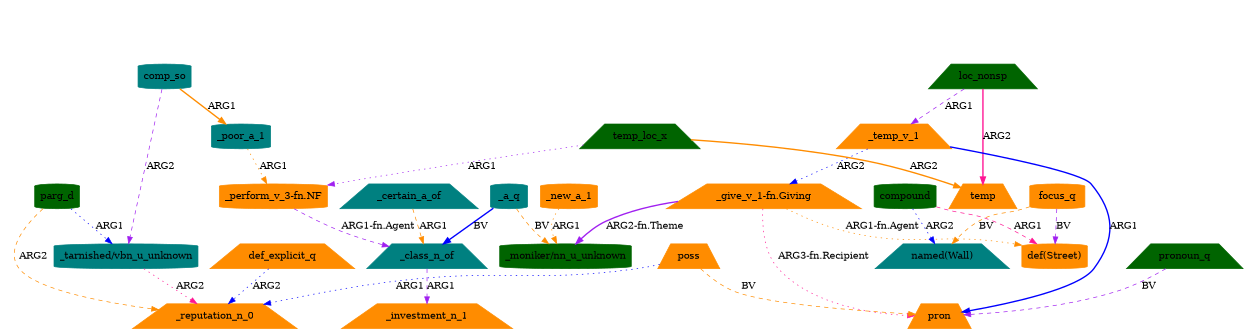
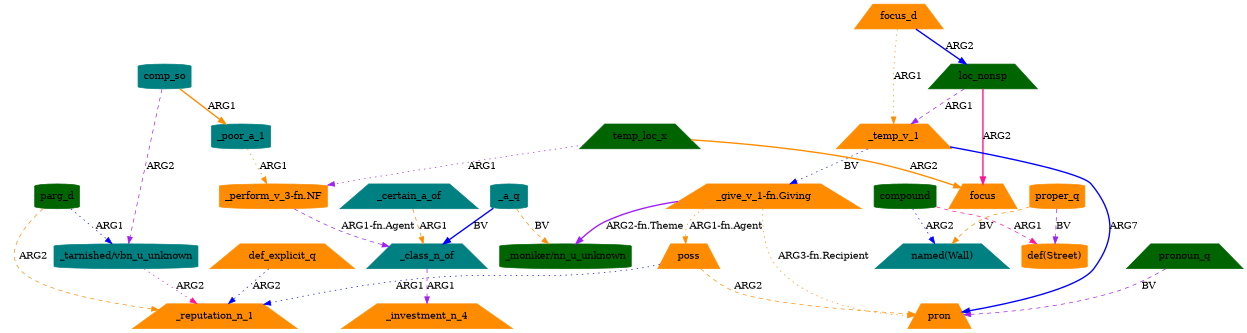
  digraph {
    node [color=darkorange shape=trapezium style=filled]
    edge [color=darkorange style=dashed]
    loc_nonsp [color=darkgreen]
+   focus_d
    n3 [label=_temp_v_1]
-   temp
+   temp [label=focus]
    "_give_v_1-fn.Giving"
    pron
    "_moniker/nn_u_unknown" [color=darkgreen shape=cylinder]
    n8 [label="def(Street)" shape=cylinder]
    "_tarnished/vbn_u_unknown" [color=teal shape=cylinder]
-   _reputation_n_1 [label=_reputation_n_0]
+   _reputation_n_1
    poss
    compound [color=darkgreen shape=cylinder]
    "named(Wall)" [color=teal]
-   proper_q [shape=cylinder label=focus_q]
+   proper_q [shape=cylinder]
    def_explicit_q
    _a_q [color=teal shape=cylinder]
    _class_n_of [color=teal]
-   _investment_n_1
-   _new_a_1 [shape=cylinder]
+   _investment_n_1 [label=_investment_n_4]
    parg_d [color=darkgreen shape=cylinder]
    n21 [label="_perform_v_3-fn.NF" shape=cylinder]
    pronoun_q [color=darkgreen]
    _certain_a_of [color=teal]
    temp_loc_x [color=darkgreen]
    _poor_a_1 [color=teal shape=cylinder]
    comp_so [color=teal shape=cylinder]
    loc_nonsp -> n3 [color=purple label=ARG1]
    loc_nonsp -> temp [color=deeppink label=ARG2 style=bold]
-   n3 -> "_give_v_1-fn.Giving" [color=blue label=ARG2 style=dotted]
-   n3 -> pron [color=blue label=ARG1 style=bold]
-   "_give_v_1-fn.Giving" -> pron [color=deeppink label="ARG3-fn.Recipient" style=dotted]
+   focus_d -> loc_nonsp [color=blue label=ARG2 style=bold]
+   focus_d -> n3 [label=ARG1 style=dotted]
+   n3 -> "_give_v_1-fn.Giving" [color=blue label=BV style=dotted]
+   n3 -> pron [color=blue label=ARG7 style=bold]
+   "_give_v_1-fn.Giving" -> pron [label="ARG3-fn.Recipient" style=dotted]
    "_give_v_1-fn.Giving" -> "_moniker/nn_u_unknown" [color=purple label="ARG2-fn.Theme" style=bold]
-   "_give_v_1-fn.Giving" -> n8 [label="ARG1-fn.Agent" style=dotted]
+   "_give_v_1-fn.Giving" -> poss [label="ARG1-fn.Agent" style=dotted]
    "_tarnished/vbn_u_unknown" -> _reputation_n_1 [color=deeppink label=ARG2 style=dotted]
-   poss -> pron [label=BV]
+   poss -> pron [label=ARG2]
    poss -> _reputation_n_1 [color=blue label=ARG1 style=dotted]
    compound -> n8 [color=deeppink label=ARG1]
    compound -> "named(Wall)" [color=blue label=ARG2 style=dotted]
    proper_q -> n8 [color=purple label=BV]
    proper_q -> "named(Wall)" [label=BV]
    def_explicit_q -> _reputation_n_1 [color=blue label=ARG2 style=dotted]
    _a_q -> "_moniker/nn_u_unknown" [label=BV]
    _a_q -> _class_n_of [color=blue label=BV style=bold]
    _class_n_of -> _investment_n_1 [color=purple label=ARG1]
-   _new_a_1 -> "_moniker/nn_u_unknown" [label=ARG1 style=dotted]
    parg_d -> "_tarnished/vbn_u_unknown" [color=blue label=ARG1 style=dotted]
    parg_d -> _reputation_n_1 [label=ARG2]
    n21 -> _class_n_of [color=purple label="ARG1-fn.Agent"]
    pronoun_q -> pron [color=purple label=BV]
    _certain_a_of -> _class_n_of [label=ARG1]
    temp_loc_x -> temp [label=ARG2 style=bold]
    temp_loc_x -> n21 [color=purple label=ARG1 style=dotted]
    _poor_a_1 -> n21 [label=ARG1 style=dotted]
    comp_so -> "_tarnished/vbn_u_unknown" [color=purple label=ARG2]
    comp_so -> _poor_a_1 [label=ARG1 style=bold]
  }
